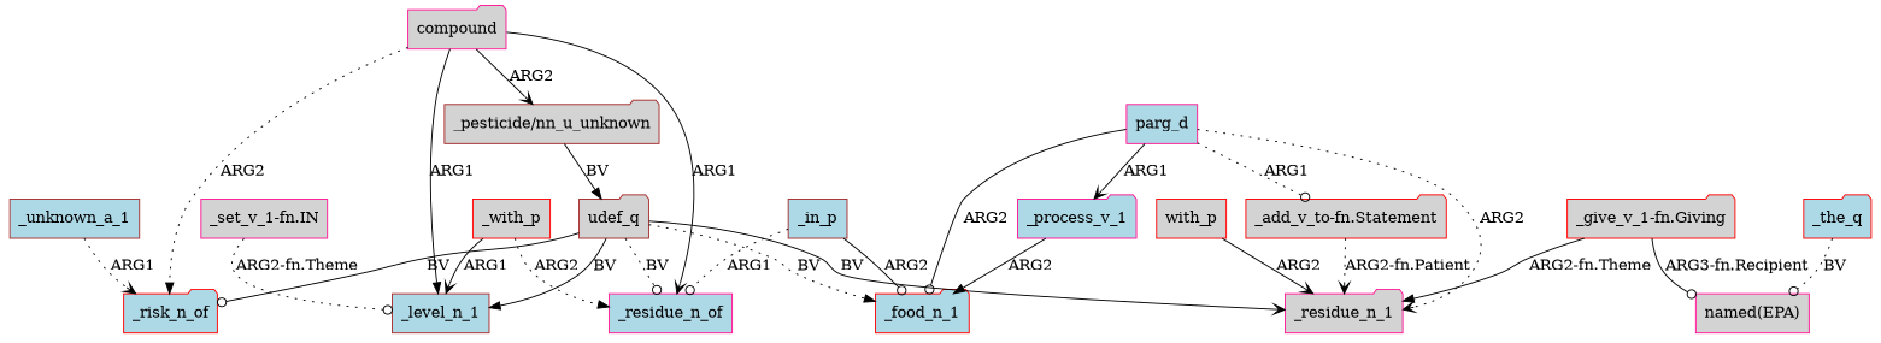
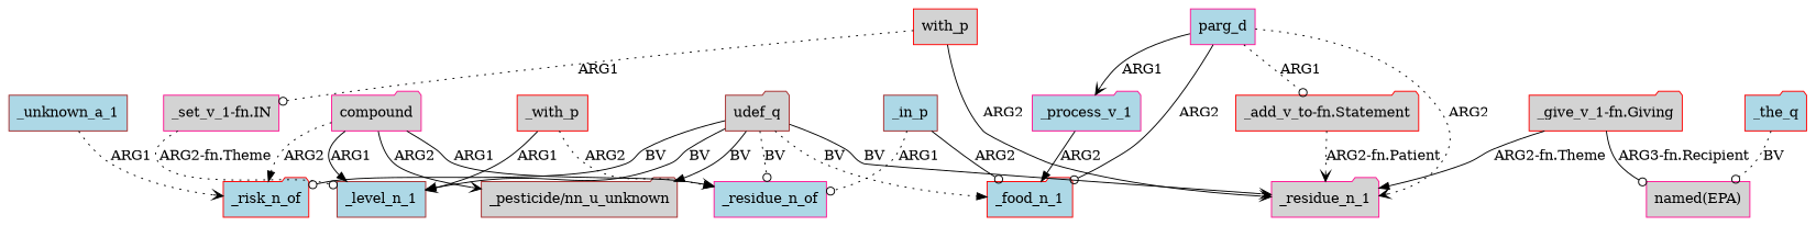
  digraph {
    node [color=red fillcolor=lightgrey shape=folder style=filled]
    edge [arrowhead=odot style=solid]
    udef_q [color=brown]
    _risk_n_of [fillcolor=lightblue]
    _food_n_1 [fillcolor=lightblue]
    _level_n_1 [color=brown fillcolor=lightblue shape=box]
    n5 [color=deeppink label=_residue_n_1]
    _residue_n_of [color=deeppink fillcolor=lightblue shape=box]
    "_pesticide/nn_u_unknown" [color=brown]
    _in_p [color=brown fillcolor=lightblue shape=box]
    "_set_v_1-fn.IN" [color=deeppink shape=box]
    "_give_v_1-fn.Giving"
    "named(EPA)" [color=deeppink shape=box]
    "_add_v_to-fn.Statement"
    parg_d [color=deeppink fillcolor=lightblue shape=box]
    _process_v_1 [color=deeppink fillcolor=lightblue]
    compound [color=deeppink]
    n16 [label=_with_p shape=box]
    n17 [color=brown fillcolor=lightblue label=_unknown_a_1 shape=box]
    with_p [shape=box]
    _the_q [fillcolor=lightblue]
    udef_q -> _risk_n_of [label=BV]
    udef_q -> _food_n_1 [arrowhead=normal label=BV style=dotted]
    udef_q -> _level_n_1 [arrowhead=normal label=BV]
    udef_q -> n5 [arrowhead=vee label=BV]
    udef_q -> _residue_n_of [label=BV style=dotted]
-   "_pesticide/nn_u_unknown" -> udef_q [arrowhead=normal label=BV]
+   udef_q -> "_pesticide/nn_u_unknown" [arrowhead=normal label=BV]
    _in_p -> _food_n_1 [label=ARG2]
    _in_p -> _residue_n_of [label=ARG1 style=dotted]
    "_set_v_1-fn.IN" -> _level_n_1 [label="ARG2-fn.Theme" style=dotted]
    "_give_v_1-fn.Giving" -> n5 [arrowhead=normal label="ARG2-fn.Theme"]
    "_give_v_1-fn.Giving" -> "named(EPA)" [label="ARG3-fn.Recipient"]
    "_add_v_to-fn.Statement" -> n5 [arrowhead=vee label="ARG2-fn.Patient" style=dotted]
    parg_d -> _food_n_1 [label=ARG2]
    parg_d -> n5 [arrowhead=vee label=ARG2 style=dotted]
    parg_d -> "_add_v_to-fn.Statement" [label=ARG1 style=dotted]
    parg_d -> _process_v_1 [arrowhead=vee label=ARG1]
    _process_v_1 -> _food_n_1 [arrowhead=normal label=ARG2]
    compound -> _risk_n_of [arrowhead=normal label=ARG2 style=dotted]
    compound -> _level_n_1 [arrowhead=normal label=ARG1]
    compound -> _residue_n_of [arrowhead=vee label=ARG1]
    compound -> "_pesticide/nn_u_unknown" [arrowhead=vee label=ARG2]
    n16 -> _level_n_1 [arrowhead=vee label=ARG1]
    n16 -> _residue_n_of [arrowhead=normal label=ARG2 style=dotted]
    n17 -> _risk_n_of [arrowhead=vee label=ARG1 style=dotted]
    with_p -> n5 [arrowhead=vee label=ARG2]
+   with_p -> "_set_v_1-fn.IN" [label=ARG1 style=dotted]
    _the_q -> "named(EPA)" [label=BV style=dotted]
  }
